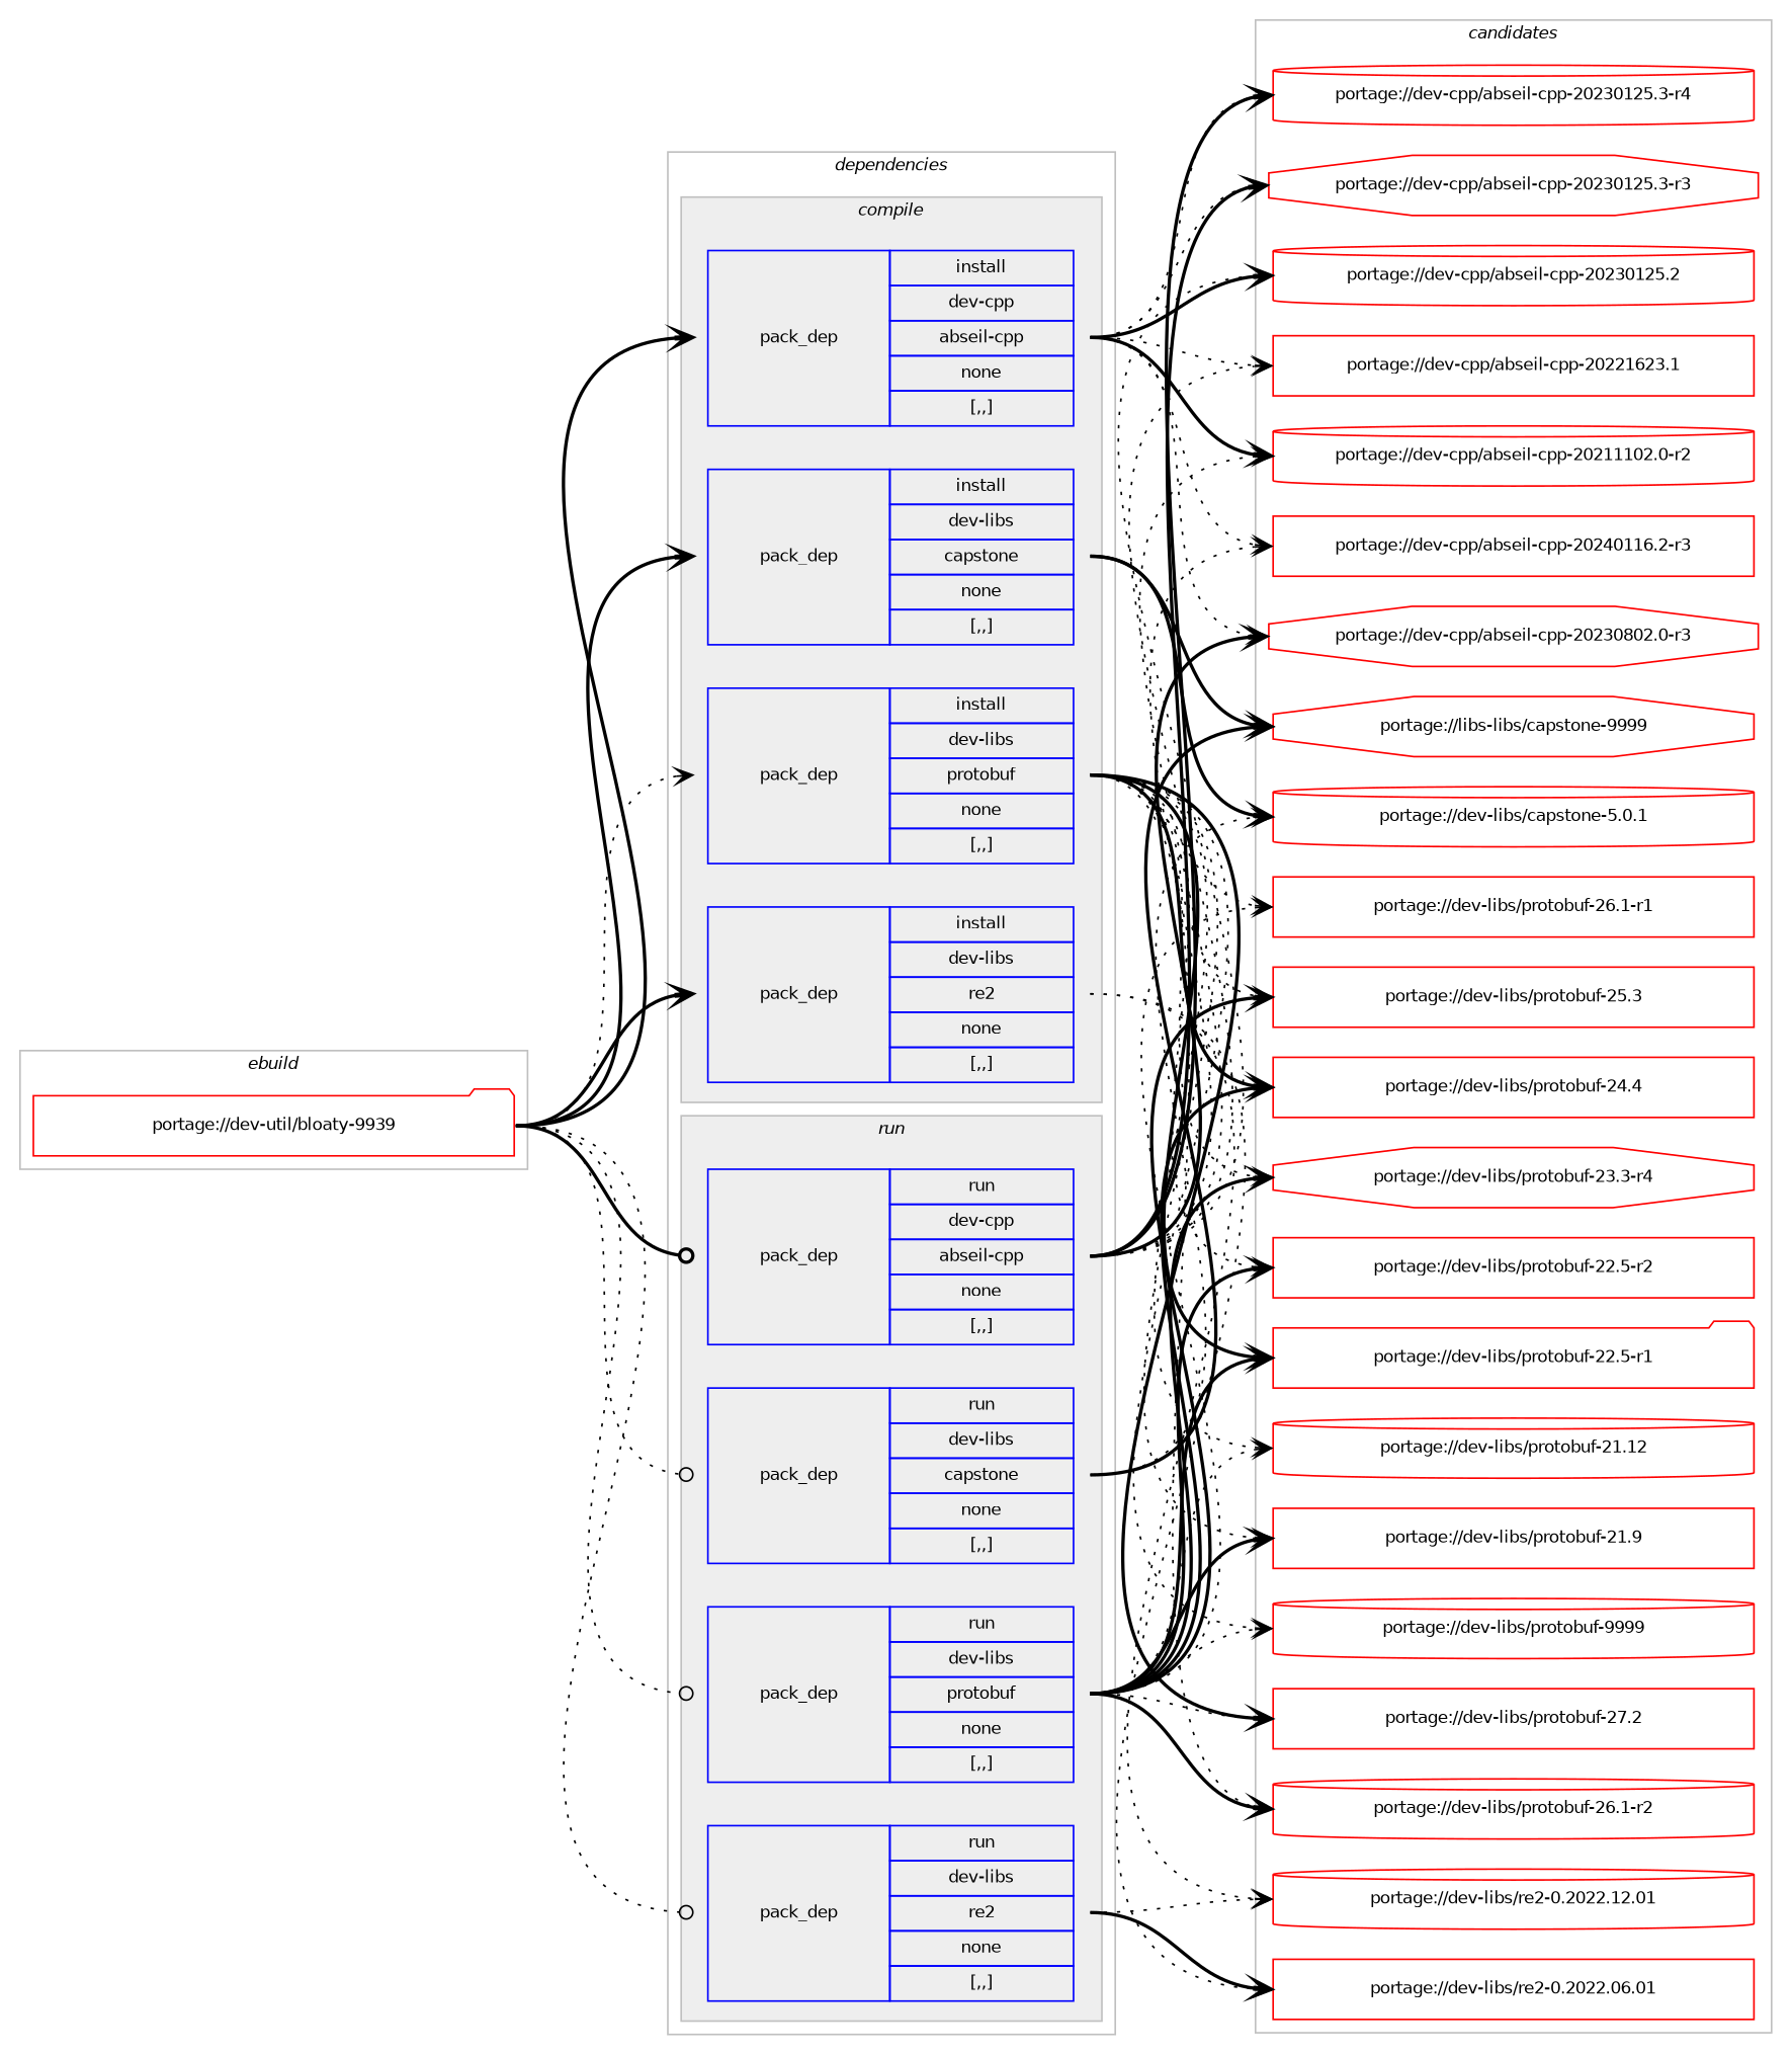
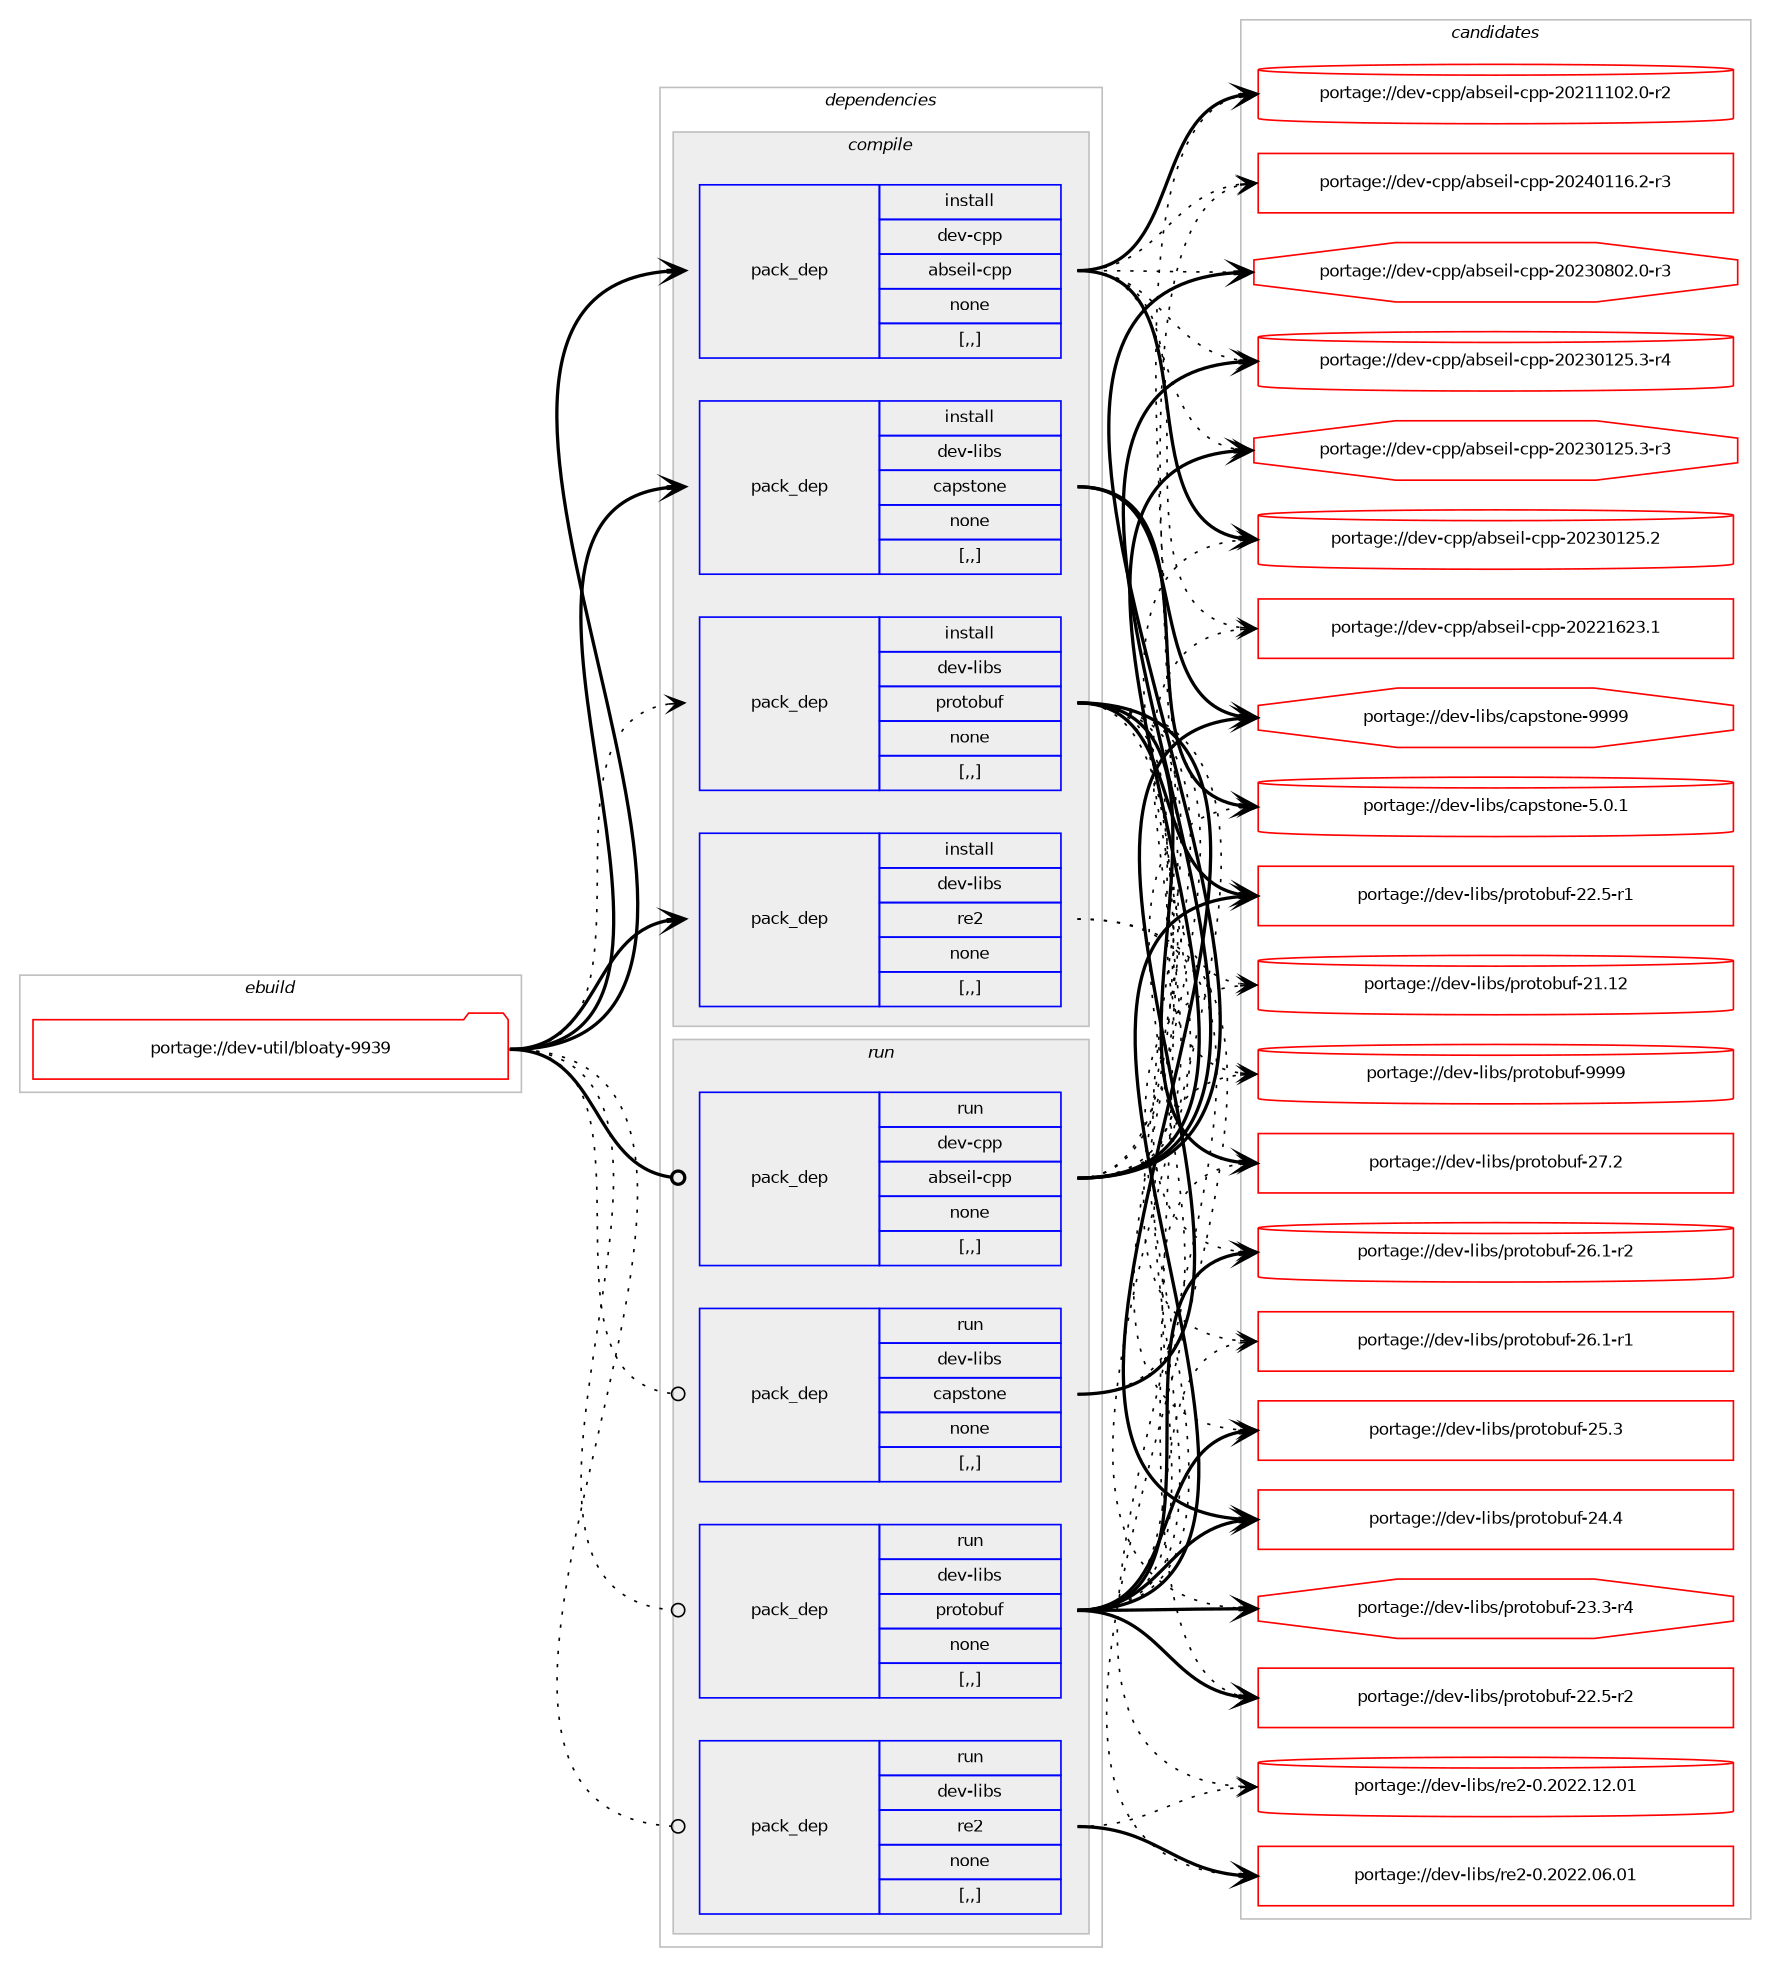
  digraph {
    compound=true
    concentrate=true
    fontname=Helvetica
    fontsize=10
    newrank=true
    rankdir=LR
    ranksep=1.5
    node [color=red fontname=Helvetica fontsize=10 shape=box]
    edge [arrowhead=vee headport=w style=dotted tailport=e weight=100]
    n1 [label="portage://dev-util/bloaty-9939" shape=folder width=4]
    n2 [color=blue label=<<TABLE BORDER="0" CELLBORDER="1" CELLSPACING="0" CELLPADDING="4" WIDTH="220"><TR><TD ROWSPAN="6" CELLPADDING="30">pack_dep</TD></TR><TR><TD WIDTH="110">install</TD></TR><TR><TD>dev-cpp</TD></TR><TR><TD>abseil-cpp</TD></TR><TR><TD>none</TD></TR><TR><TD>[,,]</TD></TR></TABLE>> shape=none]
    n3 [color=blue label=<<TABLE BORDER="0" CELLBORDER="1" CELLSPACING="0" CELLPADDING="4" WIDTH="220"><TR><TD ROWSPAN="6" CELLPADDING="30">pack_dep</TD></TR><TR><TD WIDTH="110">install</TD></TR><TR><TD>dev-libs</TD></TR><TR><TD>capstone</TD></TR><TR><TD>none</TD></TR><TR><TD>[,,]</TD></TR></TABLE>> shape=none]
    n4 [color=blue label=<<TABLE BORDER="0" CELLBORDER="1" CELLSPACING="0" CELLPADDING="4" WIDTH="220"><TR><TD ROWSPAN="6" CELLPADDING="30">pack_dep</TD></TR><TR><TD WIDTH="110">install</TD></TR><TR><TD>dev-libs</TD></TR><TR><TD>protobuf</TD></TR><TR><TD>none</TD></TR><TR><TD>[,,]</TD></TR></TABLE>> shape=none]
    n5 [color=blue label=<<TABLE BORDER="0" CELLBORDER="1" CELLSPACING="0" CELLPADDING="4" WIDTH="220"><TR><TD ROWSPAN="6" CELLPADDING="30">pack_dep</TD></TR><TR><TD WIDTH="110">install</TD></TR><TR><TD>dev-libs</TD></TR><TR><TD>re2</TD></TR><TR><TD>none</TD></TR><TR><TD>[,,]</TD></TR></TABLE>> shape=none]
    n6 [color=blue label=<<TABLE BORDER="0" CELLBORDER="1" CELLSPACING="0" CELLPADDING="4" WIDTH="220"><TR><TD ROWSPAN="6" CELLPADDING="30">pack_dep</TD></TR><TR><TD WIDTH="110">run</TD></TR><TR><TD>dev-cpp</TD></TR><TR><TD>abseil-cpp</TD></TR><TR><TD>none</TD></TR><TR><TD>[,,]</TD></TR></TABLE>> shape=none]
    n7 [color=blue label=<<TABLE BORDER="0" CELLBORDER="1" CELLSPACING="0" CELLPADDING="4" WIDTH="220"><TR><TD ROWSPAN="6" CELLPADDING="30">pack_dep</TD></TR><TR><TD WIDTH="110">run</TD></TR><TR><TD>dev-libs</TD></TR><TR><TD>capstone</TD></TR><TR><TD>none</TD></TR><TR><TD>[,,]</TD></TR></TABLE>> shape=none]
    n8 [color=blue label=<<TABLE BORDER="0" CELLBORDER="1" CELLSPACING="0" CELLPADDING="4" WIDTH="220"><TR><TD ROWSPAN="6" CELLPADDING="30">pack_dep</TD></TR><TR><TD WIDTH="110">run</TD></TR><TR><TD>dev-libs</TD></TR><TR><TD>protobuf</TD></TR><TR><TD>none</TD></TR><TR><TD>[,,]</TD></TR></TABLE>> shape=none]
    n9 [color=blue label=<<TABLE BORDER="0" CELLBORDER="1" CELLSPACING="0" CELLPADDING="4" WIDTH="220"><TR><TD ROWSPAN="6" CELLPADDING="30">pack_dep</TD></TR><TR><TD WIDTH="110">run</TD></TR><TR><TD>dev-libs</TD></TR><TR><TD>re2</TD></TR><TR><TD>none</TD></TR><TR><TD>[,,]</TD></TR></TABLE>> shape=none]
    n10 [label="portage://dev-cpp/abseil-cpp-20240116.2-r3" width=4]
    n11 [label="portage://dev-cpp/abseil-cpp-20230802.0-r3" shape=octagon width=4]
    n12 [label="portage://dev-cpp/abseil-cpp-20230125.3-r4" shape=cylinder width=4]
    n13 [label="portage://dev-cpp/abseil-cpp-20230125.3-r3" shape=octagon width=4]
    n14 [label="portage://dev-cpp/abseil-cpp-20230125.2" shape=cylinder width=4]
    n15 [label="portage://dev-cpp/abseil-cpp-20221623.1" width=4]
    n16 [label="portage://dev-cpp/abseil-cpp-20211102.0-r2" shape=cylinder width=4]
-   n17 [label="portage://libs-libs/capstone-9999" shape=octagon width=4]
+   n17 [label="portage://dev-libs/capstone-9999" shape=octagon width=4]
    n18 [label="portage://dev-libs/capstone-5.0.1" shape=cylinder width=4]
    n19 [label="portage://dev-libs/protobuf-9999" shape=cylinder width=4]
    n20 [label="portage://dev-libs/protobuf-27.2" width=4]
    n21 [label="portage://dev-libs/protobuf-26.1-r2" shape=cylinder width=4]
    n22 [label="portage://dev-libs/protobuf-26.1-r1" width=4]
    n23 [label="portage://dev-libs/protobuf-25.3" width=4]
    n24 [label="portage://dev-libs/protobuf-24.4" width=4]
    n25 [label="portage://dev-libs/protobuf-23.3-r4" shape=octagon width=4]
    n26 [label="portage://dev-libs/protobuf-22.5-r2" width=4]
-   n27 [label="portage://dev-libs/protobuf-22.5-r1" shape=folder width=4]
+   n27 [label="portage://dev-libs/protobuf-22.5-r1" width=4]
    n28 [label="portage://dev-libs/protobuf-21.12" shape=cylinder width=4]
-   n29 [label="portage://dev-libs/protobuf-21.9" width=4]
    n30 [label="portage://dev-libs/re2-0.2022.12.01" shape=cylinder width=4]
    n31 [label="portage://dev-libs/re2-0.2022.06.01" width=4]
    subgraph cluster_1 {
      color=gray
      label=<<i>ebuild</i>>
      n1
    }
    subgraph cluster_2 {
      color=gray
      label=<<i>dependencies</i>>
      subgraph cluster_3 {
        color=gray
        fillcolor="#eeeeee"
        label=<<i>compile</i>>
        style=filled
        subgraph sub_4 {
          color=gray
          fillcolor="#eeeeee"
          label=<<i>compile</i>>
          style=filled
          n2
        }
        subgraph sub_5 {
          color=gray
          fillcolor="#eeeeee"
          label=<<i>compile</i>>
          style=filled
          n3
        }
        subgraph sub_6 {
          color=gray
          fillcolor="#eeeeee"
          label=<<i>compile</i>>
          style=filled
          n4
        }
        subgraph sub_7 {
          color=gray
          fillcolor="#eeeeee"
          label=<<i>compile</i>>
          style=filled
          n5
        }
      }
      subgraph cluster_8 {
        color=gray
        fillcolor="#eeeeee"
        label=<<i>compile and run</i>>
        style=filled
      }
      subgraph cluster_9 {
        color=gray
        fillcolor="#eeeeee"
        label=<<i>run</i>>
        style=filled
        subgraph sub_10 {
          color=gray
          fillcolor="#eeeeee"
          label=<<i>run</i>>
          style=filled
          n6
        }
        subgraph sub_11 {
          color=gray
          fillcolor="#eeeeee"
          label=<<i>run</i>>
          style=filled
          n7
        }
        subgraph sub_12 {
          color=gray
          fillcolor="#eeeeee"
          label=<<i>run</i>>
          style=filled
          n8
        }
        subgraph sub_13 {
          color=gray
          fillcolor="#eeeeee"
          label=<<i>run</i>>
          style=filled
          n9
        }
      }
    }
    subgraph cluster_14 {
      color=gray
      label=<<i>candidates</i>>
      rank=same
      subgraph sub_15 {
        color=black
        label=<<i>candidates</i>>
        nodesep=1
        rank=same
        n10
        n11
        n12
        n13
        n14
        n15
        n16
      }
      subgraph sub_16 {
        color=black
        label=<<i>candidates</i>>
        nodesep=1
        rank=same
        n17
        n18
      }
      subgraph sub_17 {
        color=black
        label=<<i>candidates</i>>
        nodesep=1
        rank=same
        n10
        n11
        n12
        n13
        n14
        n15
        n16
      }
      subgraph sub_18 {
        color=black
        label=<<i>candidates</i>>
        nodesep=1
        rank=same
        n19
        n20
        n21
        n22
        n23
        n24
        n25
        n26
        n27
        n28
-       n29
      }
      subgraph sub_19 {
        color=black
        label=<<i>candidates</i>>
        nodesep=1
        rank=same
        n30
        n31
      }
      subgraph sub_20 {
        color=black
        label=<<i>candidates</i>>
        nodesep=1
        rank=same
        n17
        n18
      }
      subgraph sub_21 {
        color=black
        label=<<i>candidates</i>>
        nodesep=1
        rank=same
        n19
        n20
        n21
        n22
        n23
        n24
        n25
        n26
        n27
        n28
-       n29
      }
      subgraph sub_22 {
        color=black
        label=<<i>candidates</i>>
        nodesep=1
        rank=same
        n30
        n31
      }
    }
    n1 -> n2 [style=bold weight=20]
    n1 -> n3 [style=bold weight=20]
    n1 -> n4 [weight=20]
    n1 -> n5 [style=bold weight=20]
    n1 -> n6 [arrowhead=odot style=bold weight=20]
    n1 -> n7 [arrowhead=odot weight=20]
    n1 -> n8 [arrowhead=odot weight=20]
    n1 -> n9 [arrowhead=odot weight=20]
    n2 -> n10
    n2 -> n11
    n2 -> n12
    n2 -> n13
    n2 -> n14 [style=bold]
    n2 -> n15
    n2 -> n16 [style=bold]
    n3 -> n17 [style=bold]
    n3 -> n18 [style=bold]
    n4 -> n19
    n4 -> n20 [style=bold]
    n4 -> n21
    n4 -> n22
    n4 -> n23
    n4 -> n24 [style=bold]
    n4 -> n25
    n4 -> n26
    n4 -> n27 [style=bold]
    n4 -> n28
-   n4 -> n29
    n5 -> n30
    n5 -> n31
    n6 -> n10
    n6 -> n11 [style=bold]
    n6 -> n12 [style=bold]
    n6 -> n13 [style=bold]
    n6 -> n14
    n6 -> n15
    n6 -> n16
    n7 -> n17 [style=bold]
    n7 -> n18
    n8 -> n19
    n8 -> n20
    n8 -> n21 [style=bold]
    n8 -> n22
    n8 -> n23 [style=bold]
    n8 -> n24 [style=bold]
    n8 -> n25 [style=bold]
    n8 -> n26 [style=bold]
    n8 -> n27 [style=bold]
    n8 -> n28
-   n8 -> n29 [style=bold]
    n9 -> n30
    n9 -> n31 [style=bold]
  }
